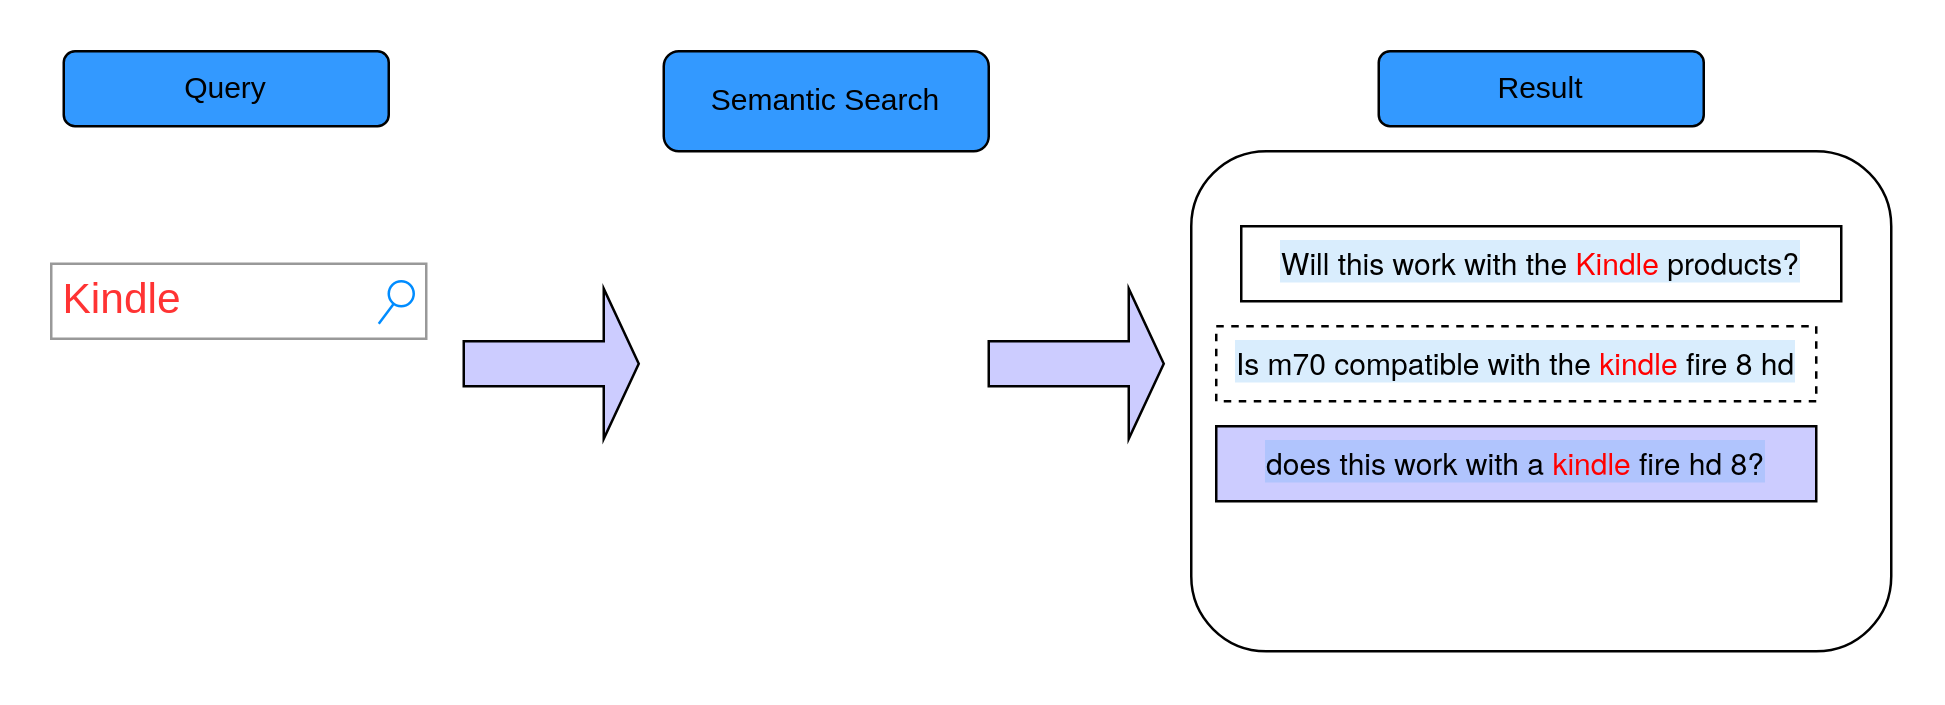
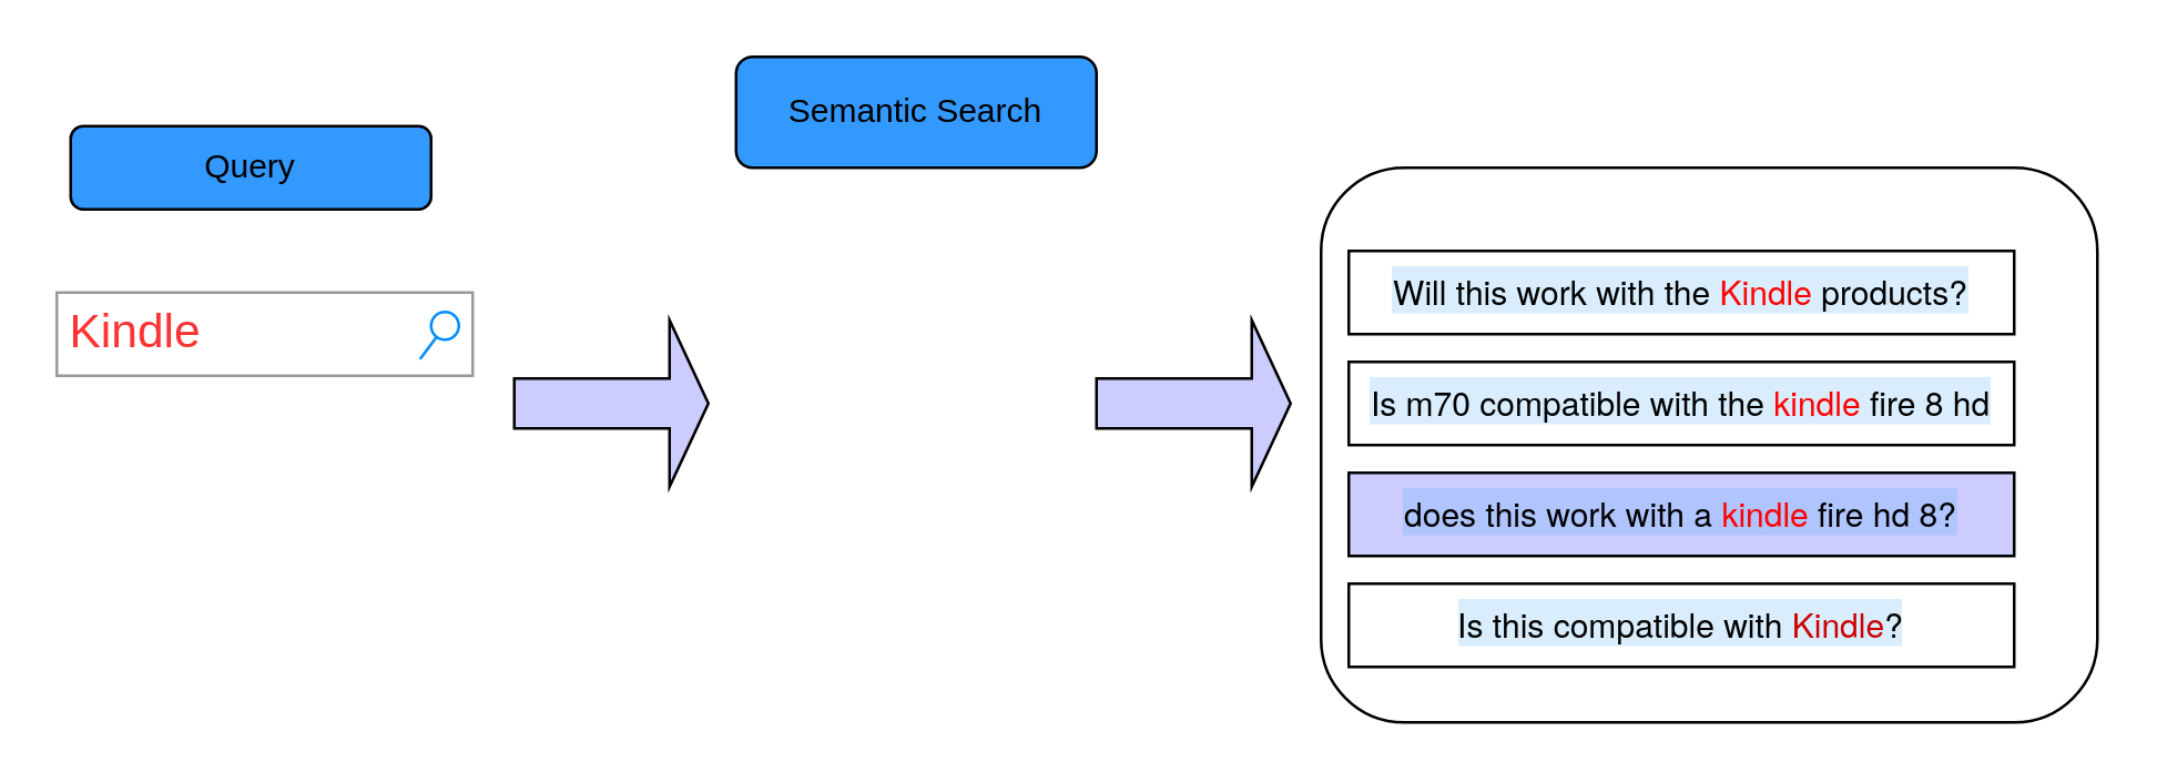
  <mxCell id="0" />
  <mxCell id="1" parent="0" />
  <mxCell id="2" value="&lt;font color=&quot;#ff3333&quot;&gt;Kindle&lt;/font&gt;" style="strokeWidth=1;shadow=0;dashed=0;align=center;html=1;shape=mxgraph.mockup.forms.searchBox;strokeColor=#999999;mainText=;strokeColor2=#008cff;fontColor=#666666;fontSize=17;align=left;spacingLeft=3;" parent="1" vertex="1"><mxGeometry x="20" y="105" width="150" height="30" as="geometry" /></mxCell>
  <mxCell id="3" value="" style="rounded=1;whiteSpace=wrap;html=1;" parent="1" vertex="1"><mxGeometry x="476" y="60" width="280" height="200" as="geometry" /></mxCell>
- <mxCell id="4" value="Result" style="rounded=1;whiteSpace=wrap;html=1;fillColor=#3399FF;" parent="1" vertex="1"><mxGeometry x="551" y="20" width="130" height="30" as="geometry" /></mxCell>
- <mxCell id="5" value="&lt;span style=&quot;font-family: &amp;quot;Helvetica Neue&amp;quot;, Helvetica, Arial, sans-serif; text-align: right; background-color: rgba(66, 165, 245, 0.2);&quot;&gt;Will this work with the &lt;font color=&quot;#ff0000&quot;&gt;Kindle&lt;/font&gt; products?&lt;/span&gt;" style="rounded=0;whiteSpace=wrap;html=1;" parent="1" vertex="1"><mxGeometry x="496" y="90" width="240" height="30" as="geometry" /></mxCell>
- <mxCell id="6" value="&lt;span style=&quot;font-family: &amp;quot;Helvetica Neue&amp;quot;, Helvetica, Arial, sans-serif; text-align: right; background-color: rgba(66, 165, 245, 0.2);&quot;&gt;Is m70 compatible with the &lt;font color=&quot;#ff0000&quot;&gt;kindle&lt;/font&gt; fire 8 hd&lt;/span&gt;" style="rounded=0;whiteSpace=wrap;html=1;dashed=1;" parent="1" vertex="1"><mxGeometry x="486" y="130" width="240" height="30" as="geometry" /></mxCell>
+ <mxCell id="5" value="&lt;span style=&quot;font-family: &amp;quot;Helvetica Neue&amp;quot;, Helvetica, Arial, sans-serif; text-align: right; background-color: rgba(66, 165, 245, 0.2);&quot;&gt;Will this work with the &lt;font color=&quot;#ff0000&quot;&gt;Kindle&lt;/font&gt; products?&lt;/span&gt;" style="rounded=0;whiteSpace=wrap;html=1;" parent="1" vertex="1"><mxGeometry x="486" y="90" width="240" height="30" as="geometry" /></mxCell>
+ <mxCell id="6" value="&lt;span style=&quot;font-family: &amp;quot;Helvetica Neue&amp;quot;, Helvetica, Arial, sans-serif; text-align: right; background-color: rgba(66, 165, 245, 0.2);&quot;&gt;Is m70 compatible with the &lt;font color=&quot;#ff0000&quot;&gt;kindle&lt;/font&gt; fire 8 hd&lt;/span&gt;" style="rounded=0;whiteSpace=wrap;html=1;" parent="1" vertex="1"><mxGeometry x="486" y="130" width="240" height="30" as="geometry" /></mxCell>
  <mxCell id="7" value="&lt;span style=&quot;font-family: &amp;quot;Helvetica Neue&amp;quot;, Helvetica, Arial, sans-serif; text-align: right; background-color: rgba(66, 165, 245, 0.2);&quot;&gt;does this work with a &lt;font color=&quot;#ff0000&quot;&gt;kindle&lt;/font&gt; fire hd 8?&lt;/span&gt;" style="rounded=0;whiteSpace=wrap;html=1;fillColor=#ccccff;" parent="1" vertex="1"><mxGeometry x="486" y="170" width="240" height="30" as="geometry" /></mxCell>
+ <mxCell id="8" value="&lt;span style=&quot;font-family: &amp;quot;Helvetica Neue&amp;quot;, Helvetica, Arial, sans-serif; text-align: right; background-color: rgba(66, 165, 245, 0.2);&quot;&gt;Is this compatible with &lt;font color=&quot;#cc0000&quot;&gt;Kindle&lt;/font&gt;?&lt;/span&gt;" style="rounded=0;whiteSpace=wrap;html=1;" parent="1" vertex="1"><mxGeometry x="486" y="210" width="240" height="30" as="geometry" /></mxCell>
  <mxCell id="9" value="" style="shape=singleArrow;whiteSpace=wrap;html=1;fillColor=#CCCCFF;" parent="1" vertex="1"><mxGeometry x="185" y="115" width="70" height="60" as="geometry" /></mxCell>
- <mxCell id="10" value="Query" style="rounded=1;whiteSpace=wrap;html=1;fillColor=#3399FF;" parent="1" vertex="1"><mxGeometry x="25" y="20" width="130" height="30" as="geometry" /></mxCell>
+ <mxCell id="10" value="Query" style="rounded=1;whiteSpace=wrap;html=1;fillColor=#3399FF;" parent="1" vertex="1"><mxGeometry x="25" y="45" width="130" height="30" as="geometry" /></mxCell>
  <mxCell id="11" value="Semantic Search" style="rounded=1;whiteSpace=wrap;html=1;fillColor=#3399FF;" parent="1" vertex="1"><mxGeometry x="265" y="20" width="130" height="40" as="geometry" /></mxCell>
  <mxCell id="12" value="" style="shape=singleArrow;whiteSpace=wrap;html=1;fillColor=#CCCCFF;" parent="1" vertex="1"><mxGeometry x="395" y="115" width="70" height="60" as="geometry" /></mxCell>
  <mxCell id="13" value="" style="shape=image;verticalLabelPosition=bottom;labelBackgroundColor=default;verticalAlign=top;aspect=fixed;imageAspect=0;image=https://cdn-icons-png.flaticon.com/512/857/857523.png;" vertex="1" parent="1"><mxGeometry x="265" y="90" width="120" height="120" as="geometry" /></mxCell>
